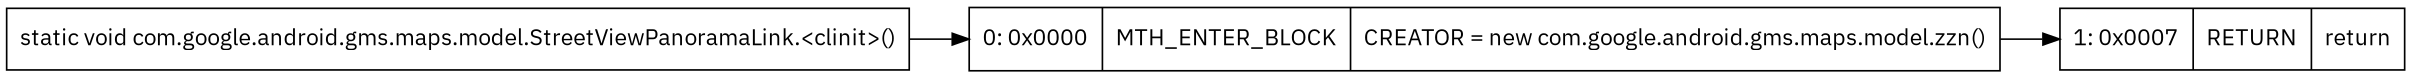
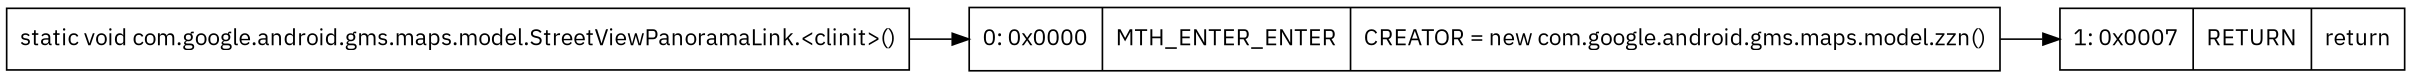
  digraph {
    rankdir=LR
    fontname="IBM Plex Sans"
    node [shape=record fontname="IBM Plex Sans"]
    edge [fontname="IBM Plex Sans"]
-   n1 [label="{0\:\ 0x0000|MTH_ENTER_BLOCK\l|CREATOR = new com.google.android.gms.maps.model.zzn()\l}"]
+   n1 [label="{0\:\ 0x0000|MTH_ENTER_ENTER\l|CREATOR = new com.google.android.gms.maps.model.zzn()\l}"]
    n2 [label="{1\:\ 0x0007|RETURN\l|return\l}"]
    n3 [label="{static void com.google.android.gms.maps.model.StreetViewPanoramaLink.\<clinit\>() }"]
    n1 -> n2
    n3 -> n1
  }
